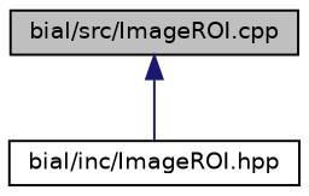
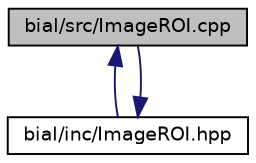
  digraph {
    node [color=black fontname=Helvetica fontsize=10 shape=record style=filled]
    edge [color=midnightblue dir=back fontname=Helvetica fontsize=10 labelfontname=Helvetica labelfontsize=10 style=solid]
    n1 [fillcolor=grey75 fontcolor=black height=0.2 label="bial/src/ImageROI.cpp" width=0.4]
    n2 [fillcolor=white height=0.2 label="bial/inc/ImageROI.hpp" width=0.4]
    n1 -> n2
+   n2 -> n1
  }
